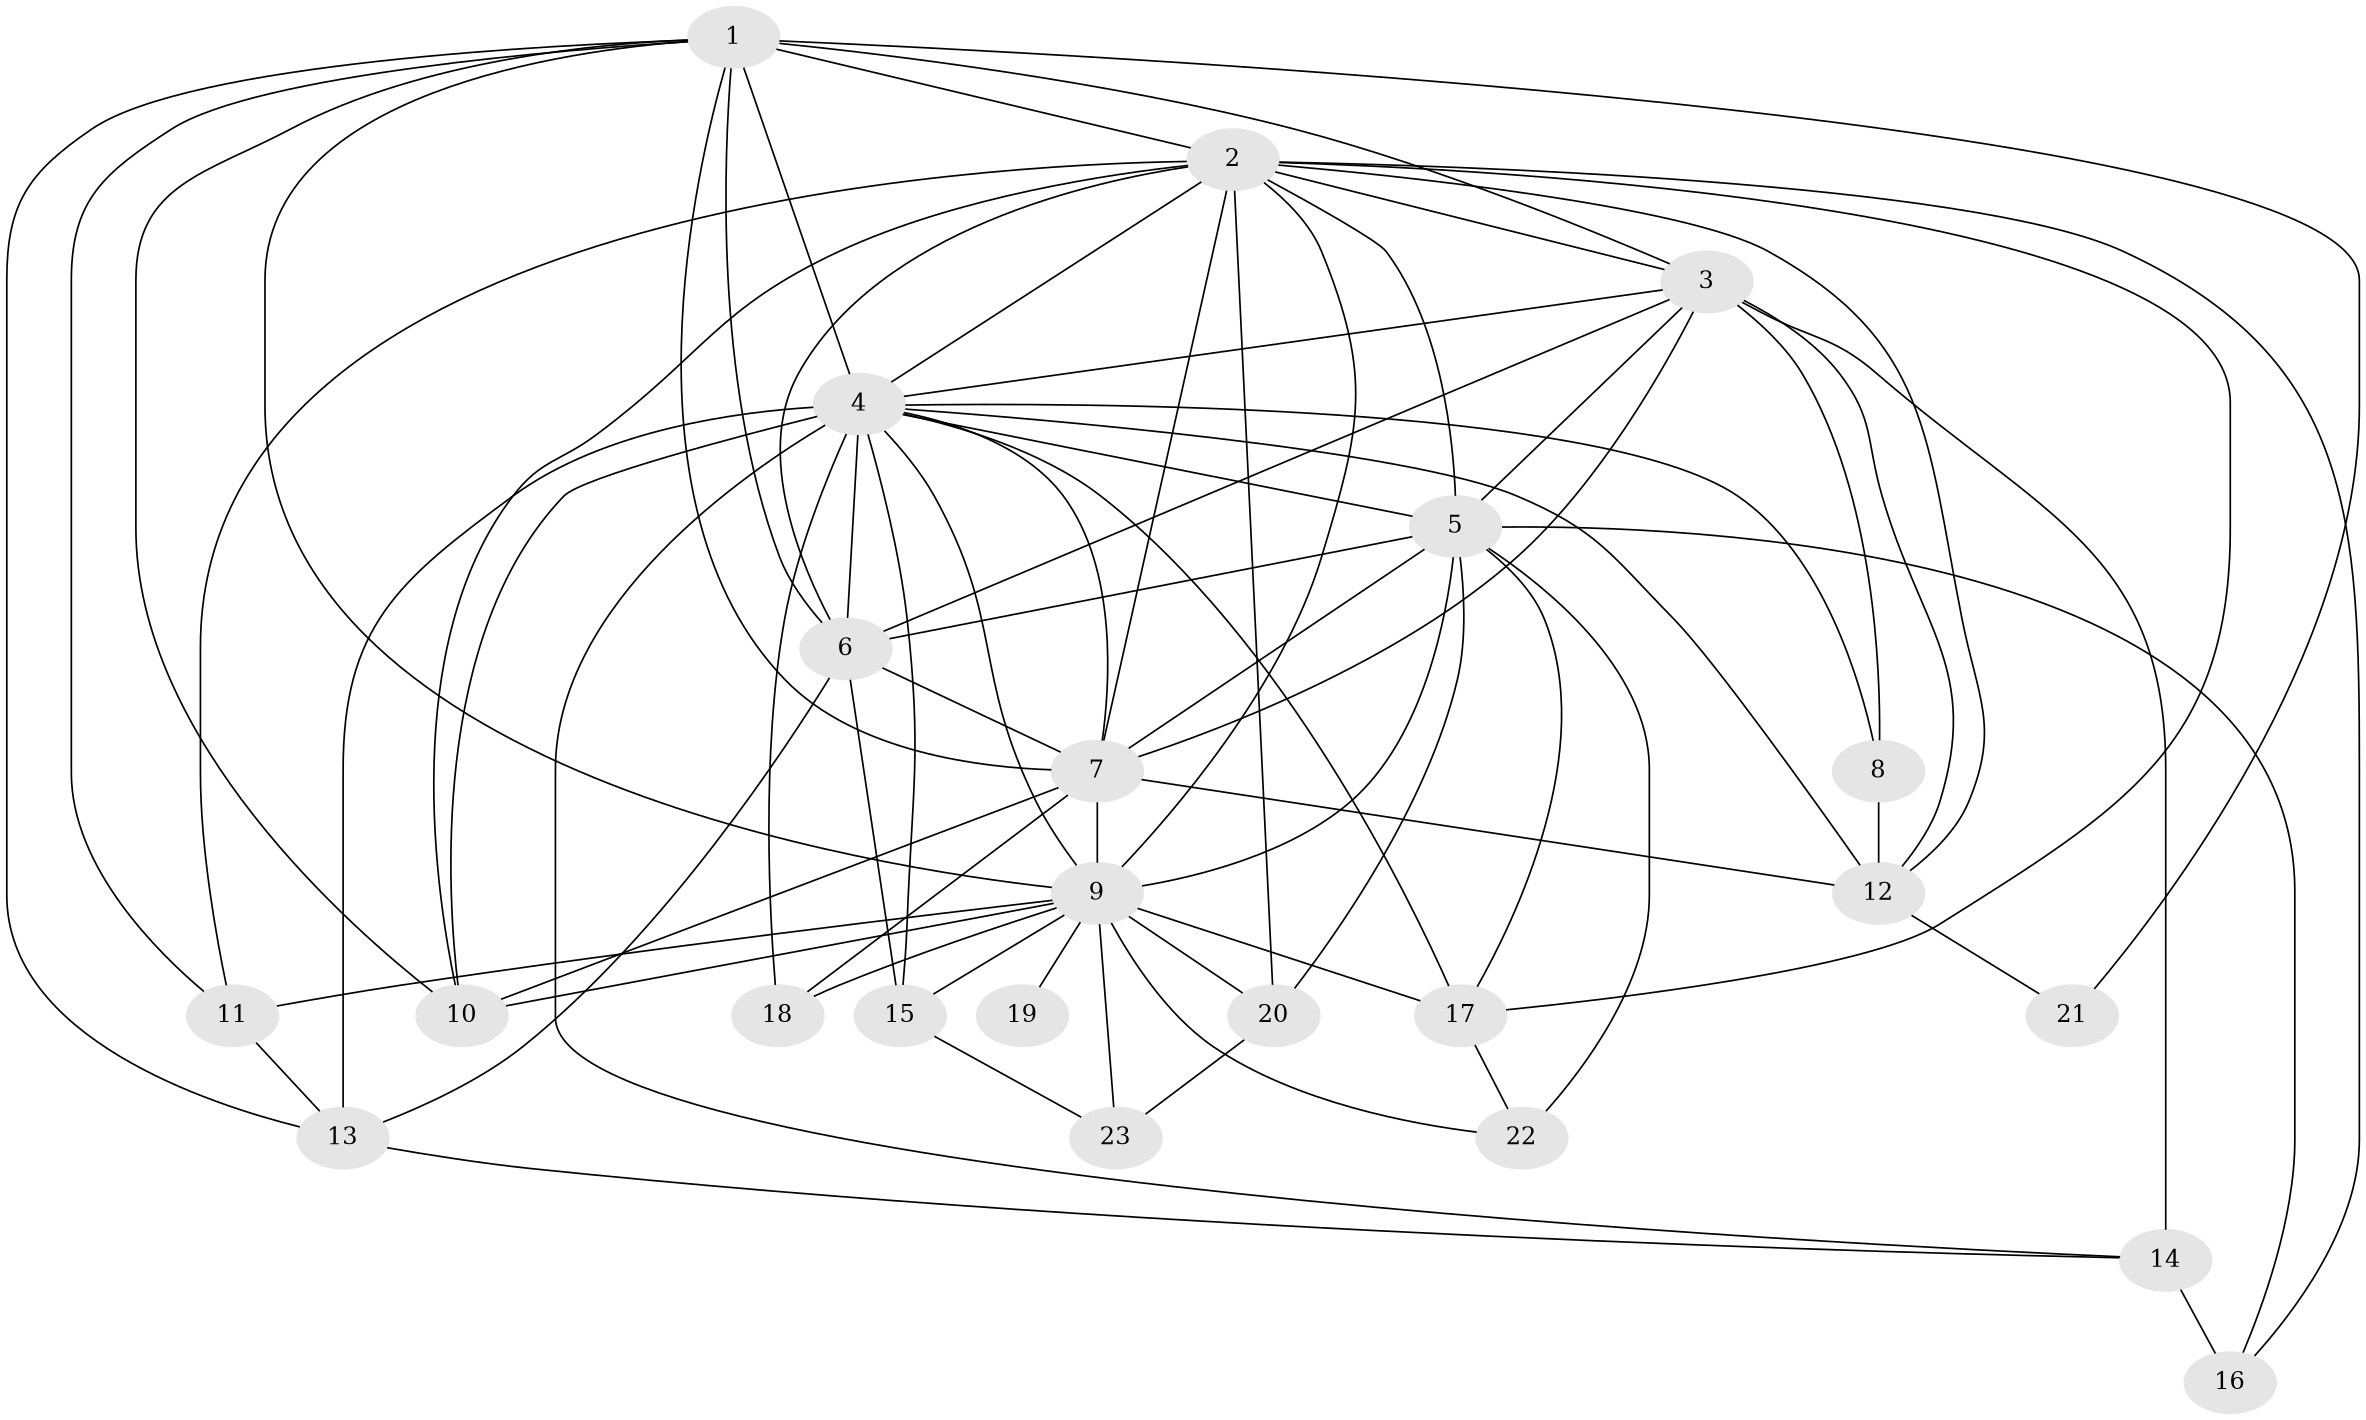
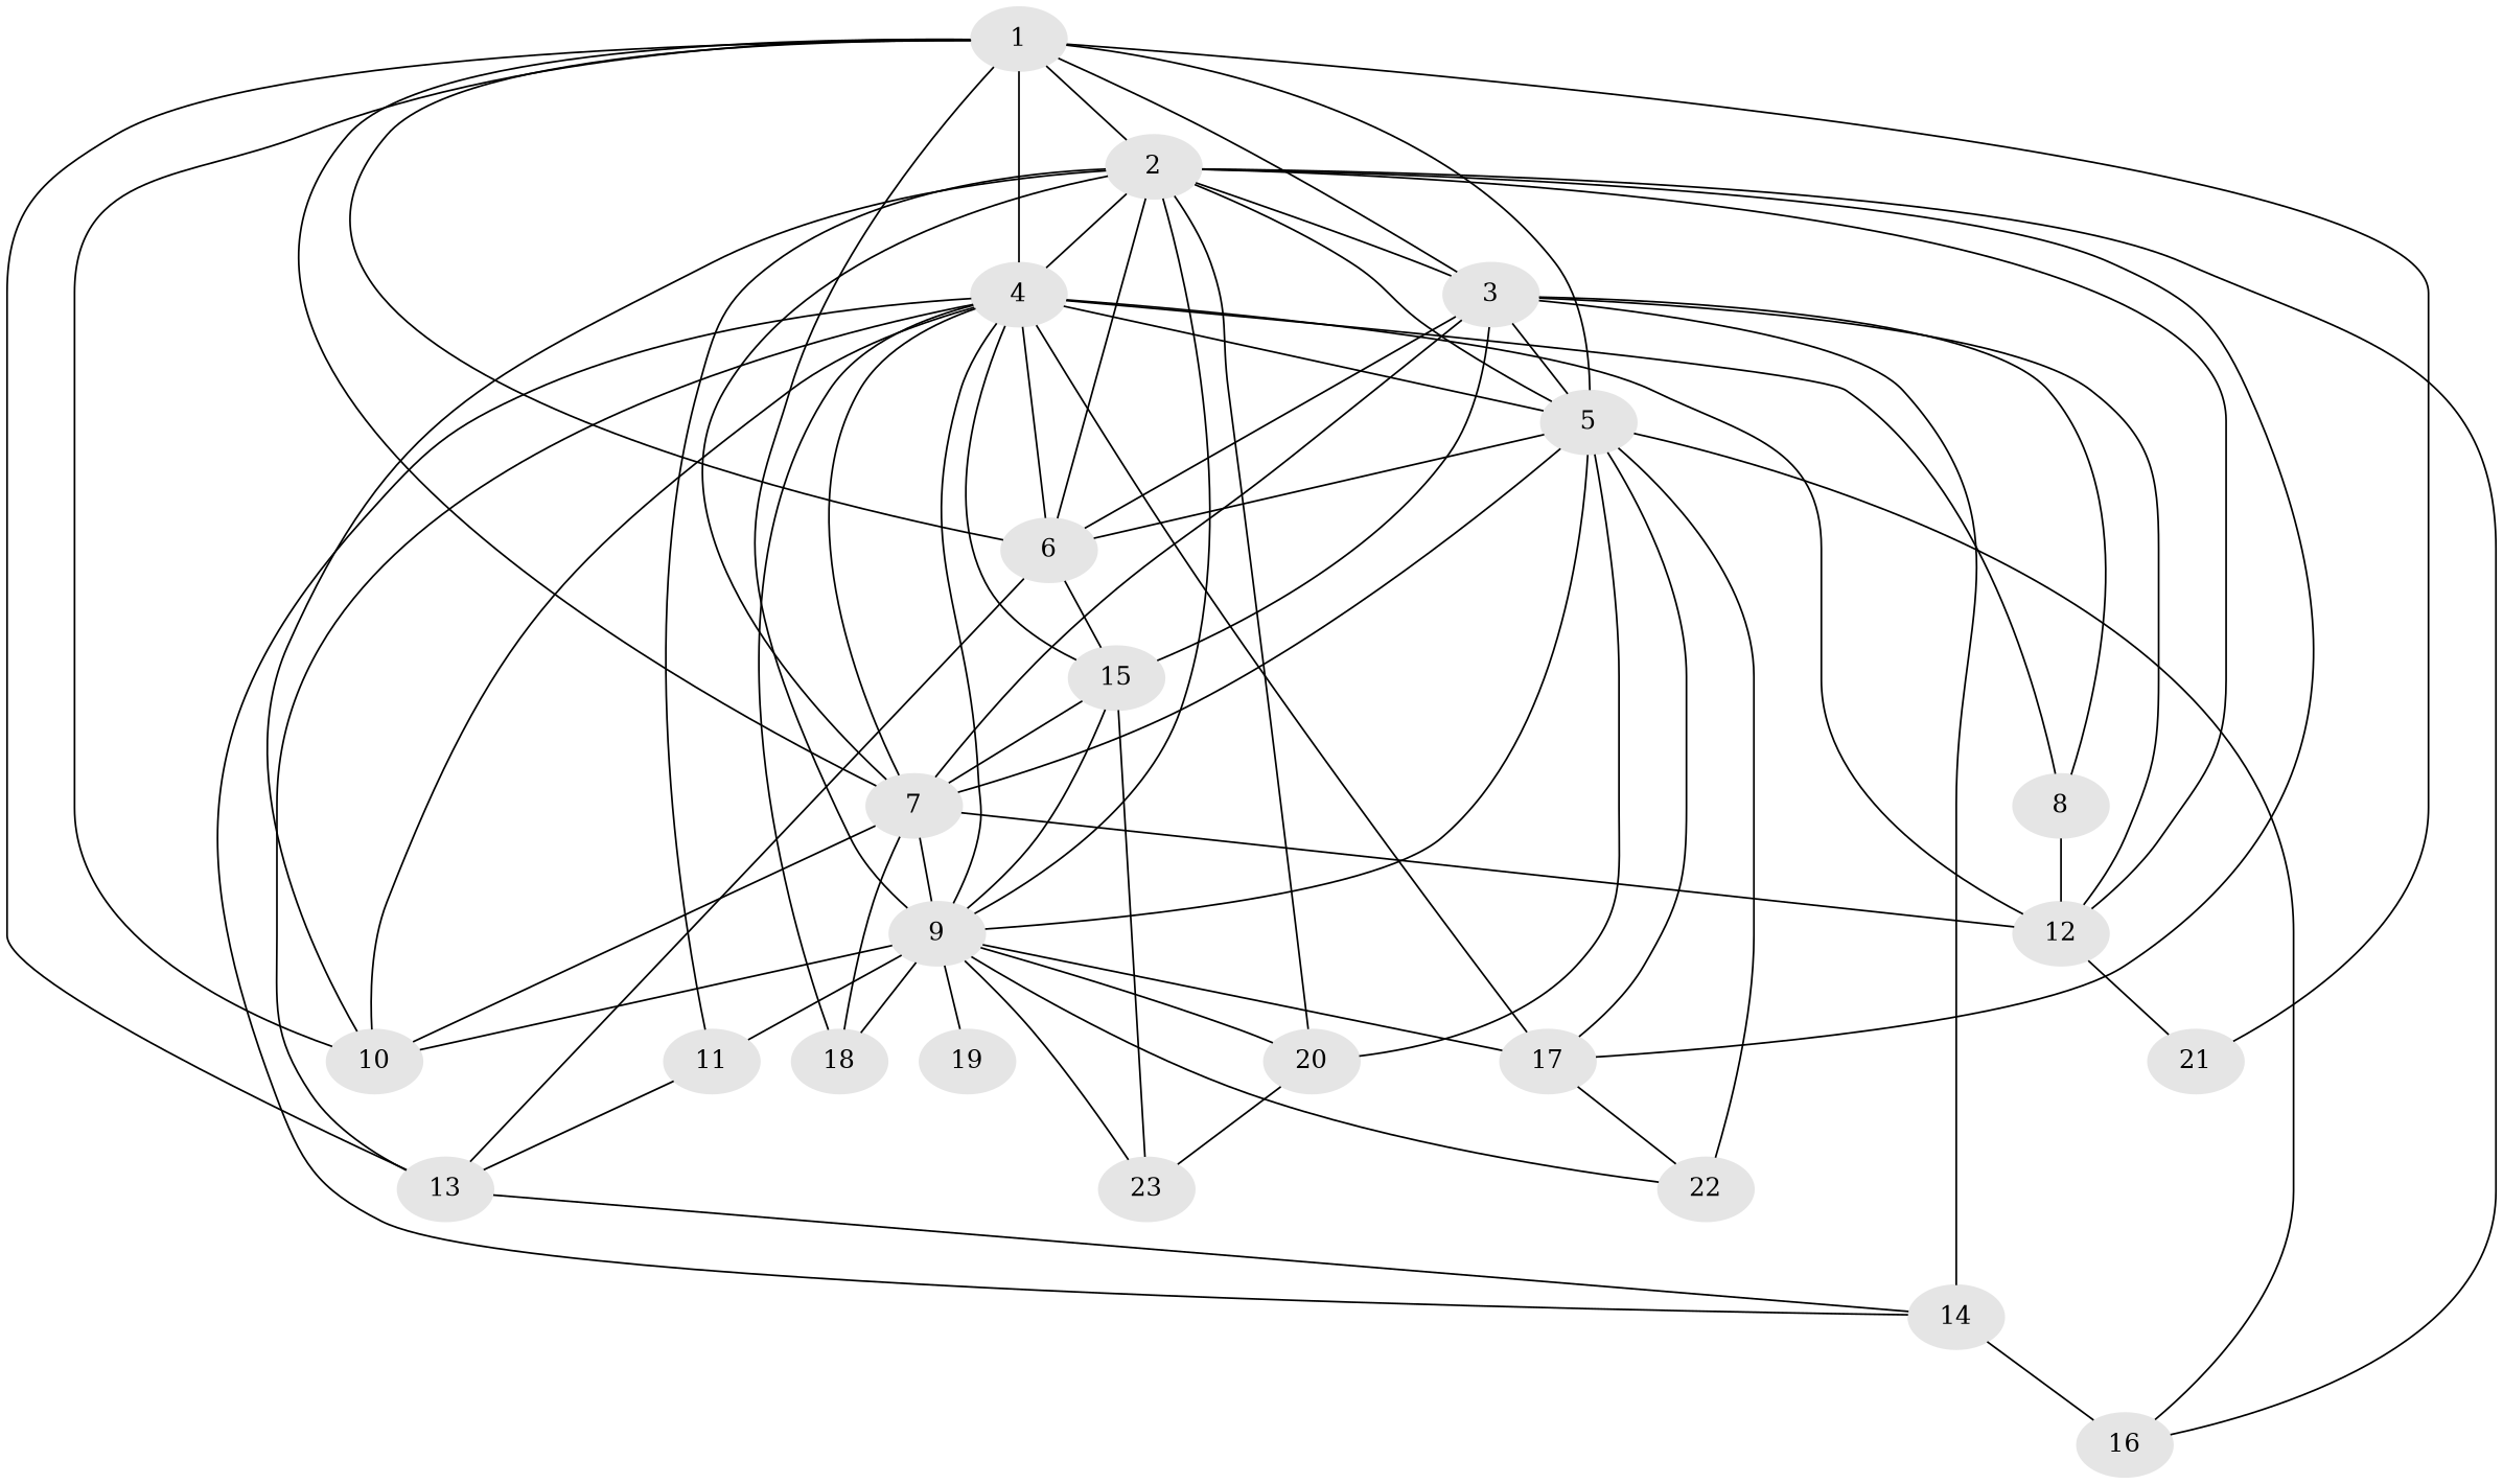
  graph {
    node [color=gray90 style=filled]
    edge [weight=1.0]
    1
    2
    3
    4
    5
    6
    7
    9
    10
    13
    21
    11
    12
    16
    17
    20
    8
    14
    15
    18
    22
    19
    23
    1 -- 2 [weight=3.0]
    1 -- 3
    1 -- 4 [weight=2.0]
-   1 -- 11
+   1 -- 5
    1 -- 6 [weight=2.0]
    1 -- 7 [weight=2.0]
    1 -- 9
    1 -- 10
    1 -- 13
    1 -- 21 [weight=2.0]
    2 -- 3 [weight=2.0]
    2 -- 4 [weight=2.0]
    2 -- 5 [weight=3.0]
    2 -- 6 [weight=4.0]
    2 -- 7 [weight=4.0]
    2 -- 9
    2 -- 10
    2 -- 11
    2 -- 12
    2 -- 16
    2 -- 17
    2 -- 20
-   3 -- 4
+   3 -- 15
    3 -- 5
    3 -- 6 [weight=3.0]
    3 -- 7 [weight=2.0]
    3 -- 12 [weight=2.0]
    3 -- 8
    3 -- 14 [weight=3.0]
    4 -- 5
    4 -- 6 [weight=9.0]
    4 -- 7 [weight=4.0]
    4 -- 9
    4 -- 10
    4 -- 13 [weight=2.0]
    4 -- 12
    4 -- 17 [weight=2.0]
    4 -- 8
    4 -- 14
    4 -- 15
    4 -- 18
    5 -- 6 [weight=2.0]
    5 -- 7 [weight=2.0]
    5 -- 9 [weight=2.0]
    5 -- 16
    5 -- 17
    5 -- 20
    5 -- 22 [weight=2.0]
-   6 -- 7 [weight=4.0]
+   15 -- 7 [weight=4.0]
    6 -- 13
    6 -- 15 [weight=2.0]
    7 -- 9 [weight=8.0]
    7 -- 10
    7 -- 12
    7 -- 18
    9 -- 10
    9 -- 11
    9 -- 17
    9 -- 20 [weight=2.0]
    9 -- 15
    9 -- 18
    9 -- 22
    9 -- 19
    9 -- 23
    13 -- 14
    11 -- 13
    12 -- 21
    17 -- 22
    20 -- 23
    8 -- 12 [weight=4.0]
    14 -- 16 [weight=2.0]
    15 -- 23
  }
